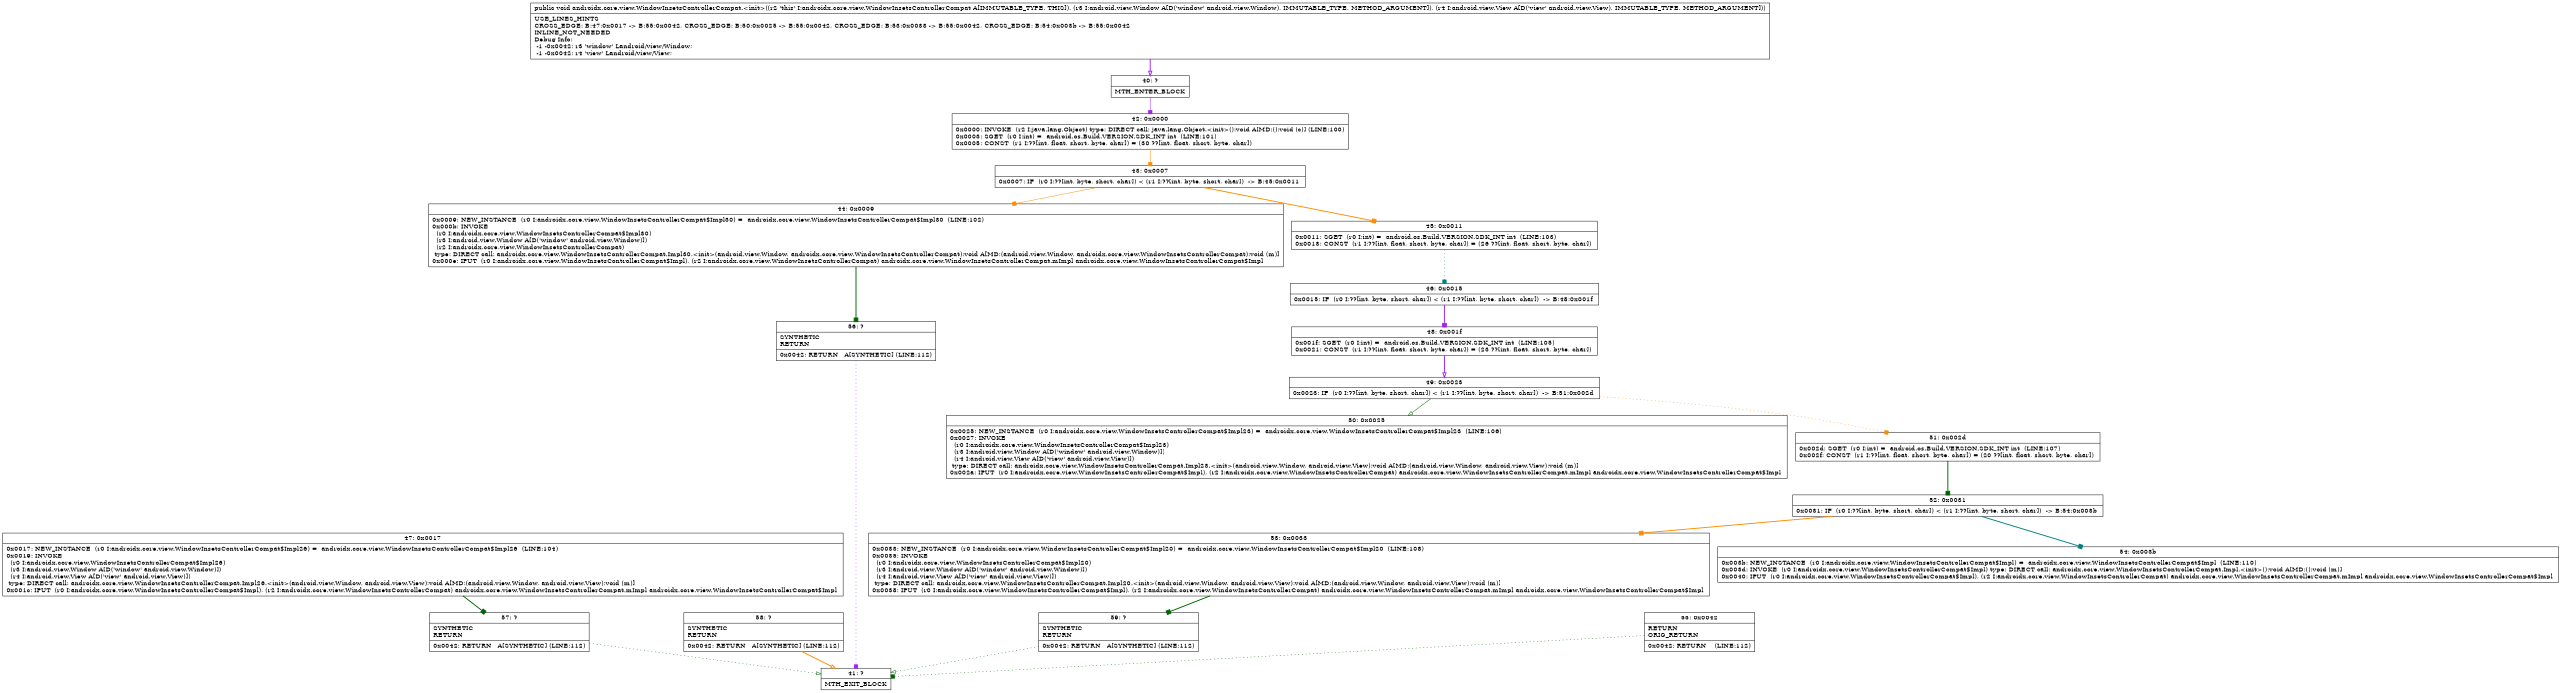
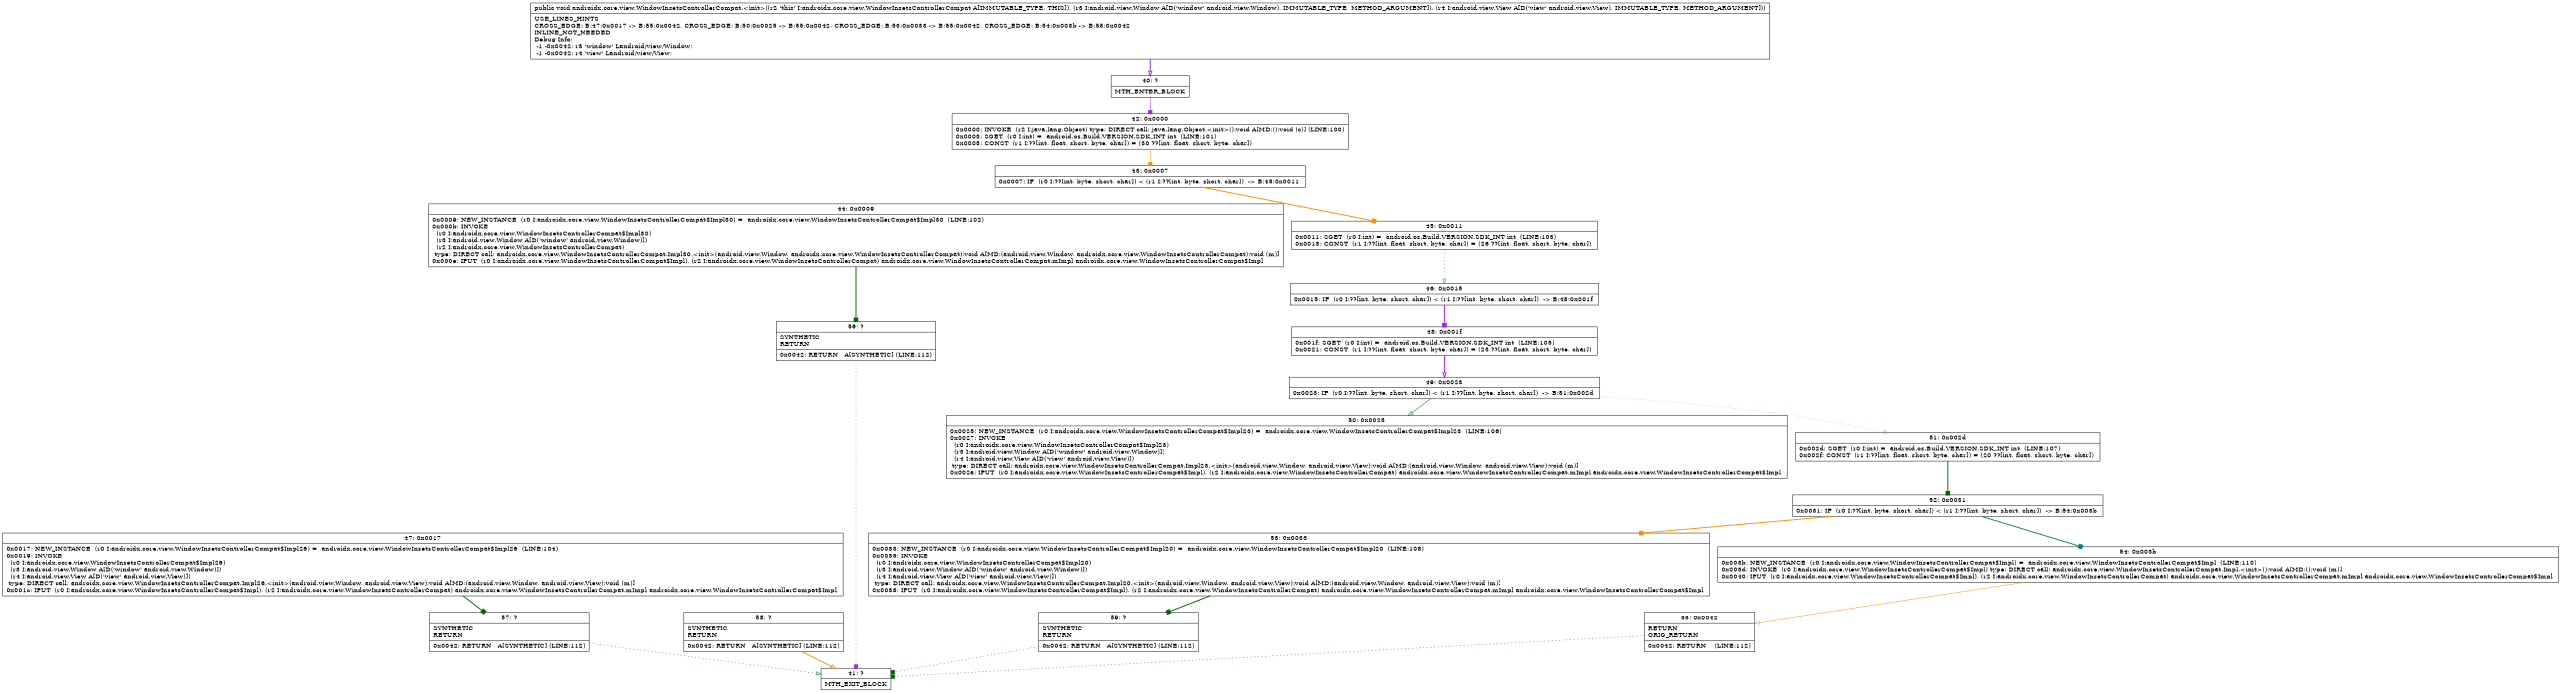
  digraph {
    node [shape=record]
    edge [arrowhead=box color=darkgreen style=bold]
    n1 [label="{40\:\ ?|MTH_ENTER_BLOCK\l}"]
    n2 [label="{42\:\ 0x0000|0x0000: INVOKE  (r2 I:java.lang.Object) type: DIRECT call: java.lang.Object.\<init\>():void A[MD:():void (c)] (LINE:100)\l0x0003: SGET  (r0 I:int) =  android.os.Build.VERSION.SDK_INT int  (LINE:101)\l0x0005: CONST  (r1 I:??[int, float, short, byte, char]) = (30 ??[int, float, short, byte, char]) \l}"]
    n3 [label="{43\:\ 0x0007|0x0007: IF  (r0 I:??[int, byte, short, char]) \< (r1 I:??[int, byte, short, char])  \-\> B:45:0x0011 \l}"]
    n4 [label="{44\:\ 0x0009|0x0009: NEW_INSTANCE  (r0 I:androidx.core.view.WindowInsetsControllerCompat$Impl30) =  androidx.core.view.WindowInsetsControllerCompat$Impl30  (LINE:102)\l0x000b: INVOKE  \l  (r0 I:androidx.core.view.WindowInsetsControllerCompat$Impl30)\l  (r3 I:android.view.Window A[D('window' android.view.Window)])\l  (r2 I:androidx.core.view.WindowInsetsControllerCompat)\l type: DIRECT call: androidx.core.view.WindowInsetsControllerCompat.Impl30.\<init\>(android.view.Window, androidx.core.view.WindowInsetsControllerCompat):void A[MD:(android.view.Window, androidx.core.view.WindowInsetsControllerCompat):void (m)]\l0x000e: IPUT  (r0 I:androidx.core.view.WindowInsetsControllerCompat$Impl), (r2 I:androidx.core.view.WindowInsetsControllerCompat) androidx.core.view.WindowInsetsControllerCompat.mImpl androidx.core.view.WindowInsetsControllerCompat$Impl \l}"]
    n5 [label="{45\:\ 0x0011|0x0011: SGET  (r0 I:int) =  android.os.Build.VERSION.SDK_INT int  (LINE:103)\l0x0013: CONST  (r1 I:??[int, float, short, byte, char]) = (26 ??[int, float, short, byte, char]) \l}"]
    n6 [label="{56\:\ ?|SYNTHETIC\lRETURN\l|0x0042: RETURN   A[SYNTHETIC] (LINE:112)\l}"]
    n7 [label="{46\:\ 0x0015|0x0015: IF  (r0 I:??[int, byte, short, char]) \< (r1 I:??[int, byte, short, char])  \-\> B:48:0x001f \l}"]
    n8 [label="{41\:\ ?|MTH_EXIT_BLOCK\l}"]
    n9 [label="{48\:\ 0x001f|0x001f: SGET  (r0 I:int) =  android.os.Build.VERSION.SDK_INT int  (LINE:105)\l0x0021: CONST  (r1 I:??[int, float, short, byte, char]) = (23 ??[int, float, short, byte, char]) \l}"]
    n10 [label="{47\:\ 0x0017|0x0017: NEW_INSTANCE  (r0 I:androidx.core.view.WindowInsetsControllerCompat$Impl26) =  androidx.core.view.WindowInsetsControllerCompat$Impl26  (LINE:104)\l0x0019: INVOKE  \l  (r0 I:androidx.core.view.WindowInsetsControllerCompat$Impl26)\l  (r3 I:android.view.Window A[D('window' android.view.Window)])\l  (r4 I:android.view.View A[D('view' android.view.View)])\l type: DIRECT call: androidx.core.view.WindowInsetsControllerCompat.Impl26.\<init\>(android.view.Window, android.view.View):void A[MD:(android.view.Window, android.view.View):void (m)]\l0x001c: IPUT  (r0 I:androidx.core.view.WindowInsetsControllerCompat$Impl), (r2 I:androidx.core.view.WindowInsetsControllerCompat) androidx.core.view.WindowInsetsControllerCompat.mImpl androidx.core.view.WindowInsetsControllerCompat$Impl \l}"]
    n11 [label="{57\:\ ?|SYNTHETIC\lRETURN\l|0x0042: RETURN   A[SYNTHETIC] (LINE:112)\l}"]
    n12 [label="{49\:\ 0x0023|0x0023: IF  (r0 I:??[int, byte, short, char]) \< (r1 I:??[int, byte, short, char])  \-\> B:51:0x002d \l}"]
    n13 [label="{50\:\ 0x0025|0x0025: NEW_INSTANCE  (r0 I:androidx.core.view.WindowInsetsControllerCompat$Impl23) =  androidx.core.view.WindowInsetsControllerCompat$Impl23  (LINE:106)\l0x0027: INVOKE  \l  (r0 I:androidx.core.view.WindowInsetsControllerCompat$Impl23)\l  (r3 I:android.view.Window A[D('window' android.view.Window)])\l  (r4 I:android.view.View A[D('view' android.view.View)])\l type: DIRECT call: androidx.core.view.WindowInsetsControllerCompat.Impl23.\<init\>(android.view.Window, android.view.View):void A[MD:(android.view.Window, android.view.View):void (m)]\l0x002a: IPUT  (r0 I:androidx.core.view.WindowInsetsControllerCompat$Impl), (r2 I:androidx.core.view.WindowInsetsControllerCompat) androidx.core.view.WindowInsetsControllerCompat.mImpl androidx.core.view.WindowInsetsControllerCompat$Impl \l}"]
    n14 [label="{51\:\ 0x002d|0x002d: SGET  (r0 I:int) =  android.os.Build.VERSION.SDK_INT int  (LINE:107)\l0x002f: CONST  (r1 I:??[int, float, short, byte, char]) = (20 ??[int, float, short, byte, char]) \l}"]
    n15 [label="{52\:\ 0x0031|0x0031: IF  (r0 I:??[int, byte, short, char]) \< (r1 I:??[int, byte, short, char])  \-\> B:54:0x003b \l}"]
    n16 [label="{58\:\ ?|SYNTHETIC\lRETURN\l|0x0042: RETURN   A[SYNTHETIC] (LINE:112)\l}"]
    n17 [label="{53\:\ 0x0033|0x0033: NEW_INSTANCE  (r0 I:androidx.core.view.WindowInsetsControllerCompat$Impl20) =  androidx.core.view.WindowInsetsControllerCompat$Impl20  (LINE:108)\l0x0035: INVOKE  \l  (r0 I:androidx.core.view.WindowInsetsControllerCompat$Impl20)\l  (r3 I:android.view.Window A[D('window' android.view.Window)])\l  (r4 I:android.view.View A[D('view' android.view.View)])\l type: DIRECT call: androidx.core.view.WindowInsetsControllerCompat.Impl20.\<init\>(android.view.Window, android.view.View):void A[MD:(android.view.Window, android.view.View):void (m)]\l0x0038: IPUT  (r0 I:androidx.core.view.WindowInsetsControllerCompat$Impl), (r2 I:androidx.core.view.WindowInsetsControllerCompat) androidx.core.view.WindowInsetsControllerCompat.mImpl androidx.core.view.WindowInsetsControllerCompat$Impl \l}"]
    n18 [label="{54\:\ 0x003b|0x003b: NEW_INSTANCE  (r0 I:androidx.core.view.WindowInsetsControllerCompat$Impl) =  androidx.core.view.WindowInsetsControllerCompat$Impl  (LINE:110)\l0x003d: INVOKE  (r0 I:androidx.core.view.WindowInsetsControllerCompat$Impl) type: DIRECT call: androidx.core.view.WindowInsetsControllerCompat.Impl.\<init\>():void A[MD:():void (m)]\l0x0040: IPUT  (r0 I:androidx.core.view.WindowInsetsControllerCompat$Impl), (r2 I:androidx.core.view.WindowInsetsControllerCompat) androidx.core.view.WindowInsetsControllerCompat.mImpl androidx.core.view.WindowInsetsControllerCompat$Impl \l}"]
    n19 [label="{59\:\ ?|SYNTHETIC\lRETURN\l|0x0042: RETURN   A[SYNTHETIC] (LINE:112)\l}"]
    n20 [label="{55\:\ 0x0042|RETURN\lORIG_RETURN\l|0x0042: RETURN    (LINE:112)\l}"]
    n21 [label="{public void androidx.core.view.WindowInsetsControllerCompat.\<init\>((r2 'this' I:androidx.core.view.WindowInsetsControllerCompat A[IMMUTABLE_TYPE, THIS]), (r3 I:android.view.Window A[D('window' android.view.Window), IMMUTABLE_TYPE, METHOD_ARGUMENT]), (r4 I:android.view.View A[D('view' android.view.View), IMMUTABLE_TYPE, METHOD_ARGUMENT]))  | USE_LINES_HINTS\lCROSS_EDGE: B:47:0x0017 \-\> B:55:0x0042, CROSS_EDGE: B:50:0x0025 \-\> B:55:0x0042, CROSS_EDGE: B:53:0x0033 \-\> B:55:0x0042, CROSS_EDGE: B:54:0x003b \-\> B:55:0x0042\lINLINE_NOT_NEEDED\lDebug Info:\l  \-1 \-0x0042: r3 'window' Landroid\/view\/Window;\l  \-1 \-0x0042: r4 'view' Landroid\/view\/View;\l}"]
    n1 -> n2 [color=purple style=solid]
    n2 -> n3 [color=darkorange style=solid]
-   n3 -> n4 [color=darkorange style=solid]
    n3 -> n5 [color=darkorange]
    n4 -> n6
-   n5 -> n7 [color=teal style=dotted]
+   n5 -> n7 [arrowhead=onormal color=teal style=dotted]
    n6 -> n8 [color=purple style=dotted]
    n7 -> n9 [color=purple]
    n9 -> n12 [arrowhead=onormal color=purple]
    n10 -> n11
    n11 -> n8 [arrowhead=onormal style=dotted]
    n12 -> n13 [arrowhead=onormal style=solid]
-   n12 -> n14 [color=darkorange style=dotted]
+   n12 -> n14 [arrowhead=onormal color=darkorange style=dotted]
    n14 -> n15
    n15 -> n17 [color=darkorange]
    n15 -> n18 [color=teal]
    n16 -> n8 [arrowhead=onormal color=darkorange]
    n17 -> n19
-   n19 -> n8 [arrowhead=onormal style=dotted]
+   n18 -> n20 [arrowhead=onormal color=darkorange style=solid]
+   n19 -> n8 [style=dotted]
    n20 -> n8 [style=dotted]
    n21 -> n1 [arrowhead=onormal color=purple]
  }
